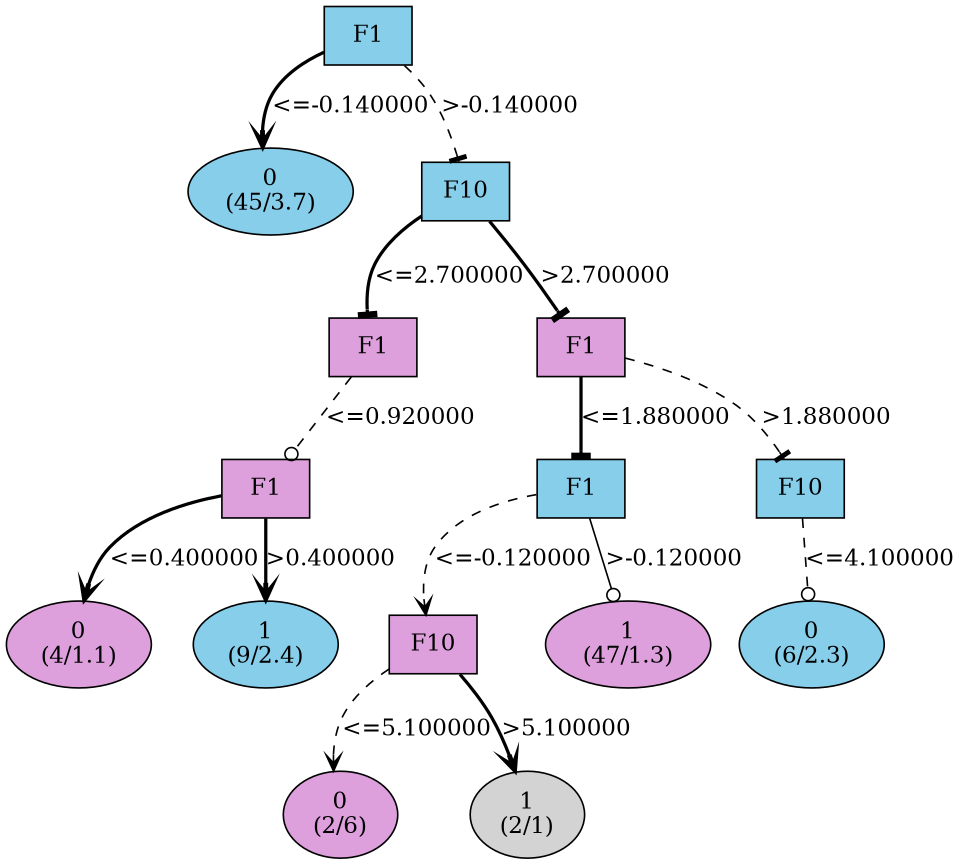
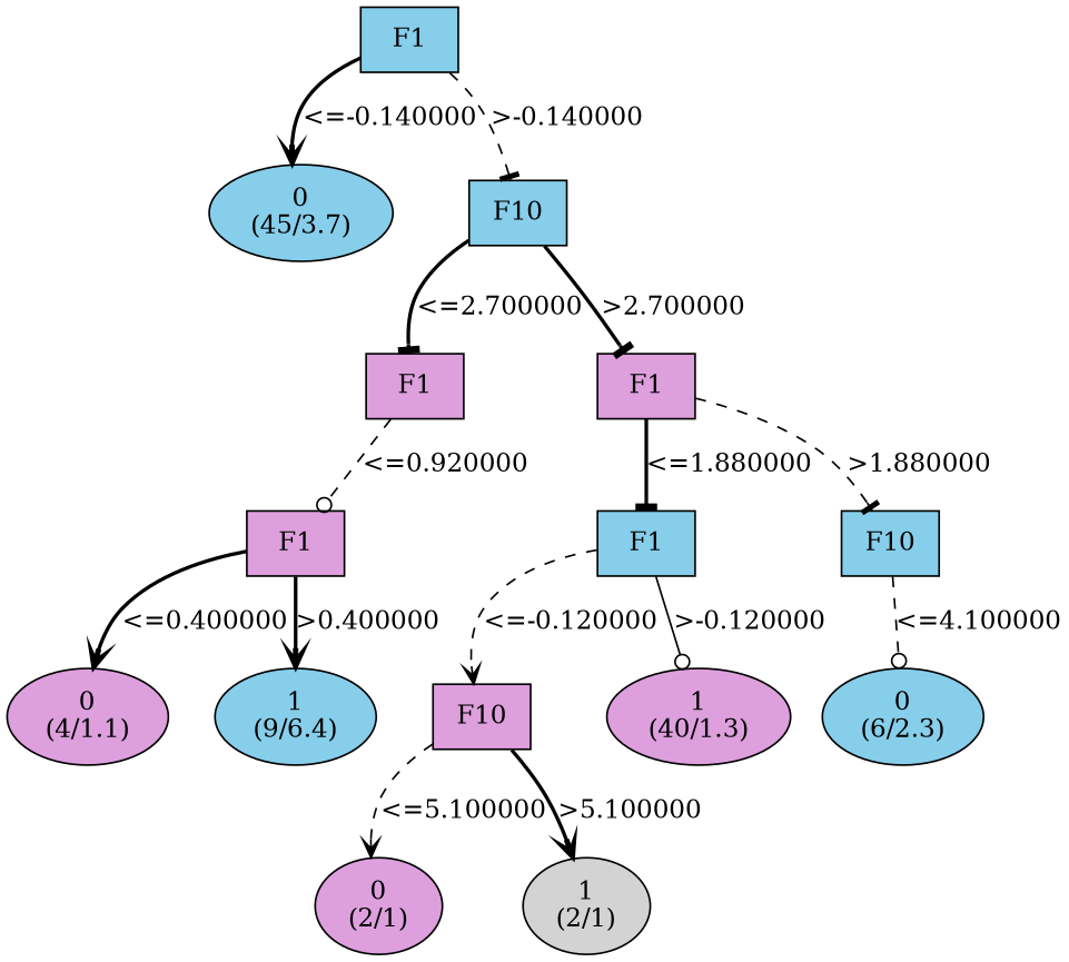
  digraph {
    node [fillcolor=skyblue shape=box style=filled]
    edge [arrowhead=vee style=bold]
    n1 [label="F1\n"]
    n2 [label="0\n(45/3.7)" shape=ellipse]
    n3 [label="F10\n"]
    n4 [fillcolor=plum label="F1\n"]
    n5 [fillcolor=plum label="F1\n"]
    n6 [fillcolor=plum label="F1\n"]
    n7 [label="F1\n"]
    n8 [label="F10\n"]
    n9 [fillcolor=plum label="0\n(4/1.1)" shape=ellipse]
-   n10 [label="1\n(9/2.4)" shape=ellipse]
+   n10 [label="1\n(9/6.4)" shape=ellipse]
    n11 [fillcolor=plum label="F10\n"]
-   n12 [fillcolor=plum label="1\n(47/1.3)" shape=ellipse]
+   n12 [fillcolor=plum label="1\n(40/1.3)" shape=ellipse]
    n13 [label="0\n(6/2.3)" shape=ellipse]
-   n14 [fillcolor=plum label="0\n(2/6)" shape=ellipse]
+   n14 [fillcolor=plum label="0\n(2/1)" shape=ellipse]
    n15 [fillcolor=lightgrey label="1\n(2/1)" shape=ellipse]
    n1 -> n2 [label="<=-0.140000"]
    n1 -> n3 [arrowhead=tee label=">-0.140000" style=dashed]
    n3 -> n4 [arrowhead=tee label="<=2.700000"]
    n3 -> n5 [arrowhead=tee label=">2.700000"]
    n4 -> n6 [arrowhead=odot label="<=0.920000" style=dashed]
    n5 -> n7 [arrowhead=tee label="<=1.880000"]
    n5 -> n8 [arrowhead=tee label=">1.880000" style=dashed]
    n6 -> n9 [label="<=0.400000"]
    n6 -> n10 [label=">0.400000"]
    n7 -> n11 [label="<=-0.120000" style=dashed]
    n7 -> n12 [arrowhead=odot label=">-0.120000" style=solid]
    n8 -> n13 [arrowhead=odot label="<=4.100000" style=dashed]
    n11 -> n14 [label="<=5.100000" style=dashed]
    n11 -> n15 [label=">5.100000"]
  }
